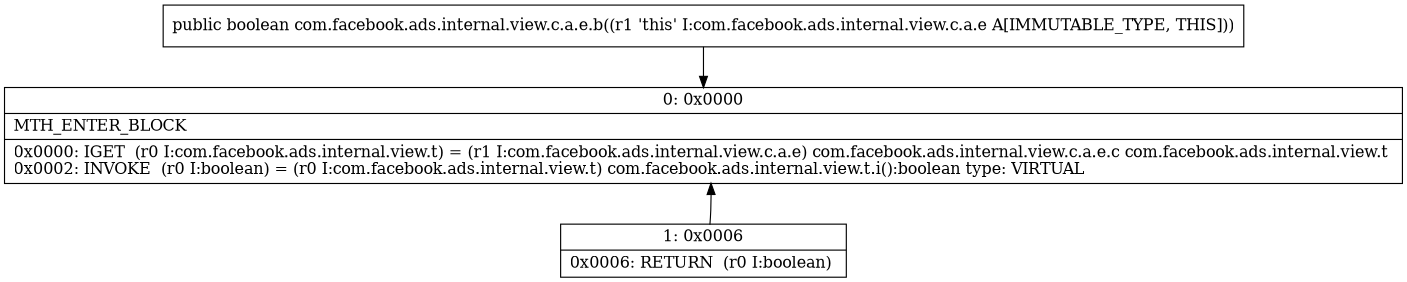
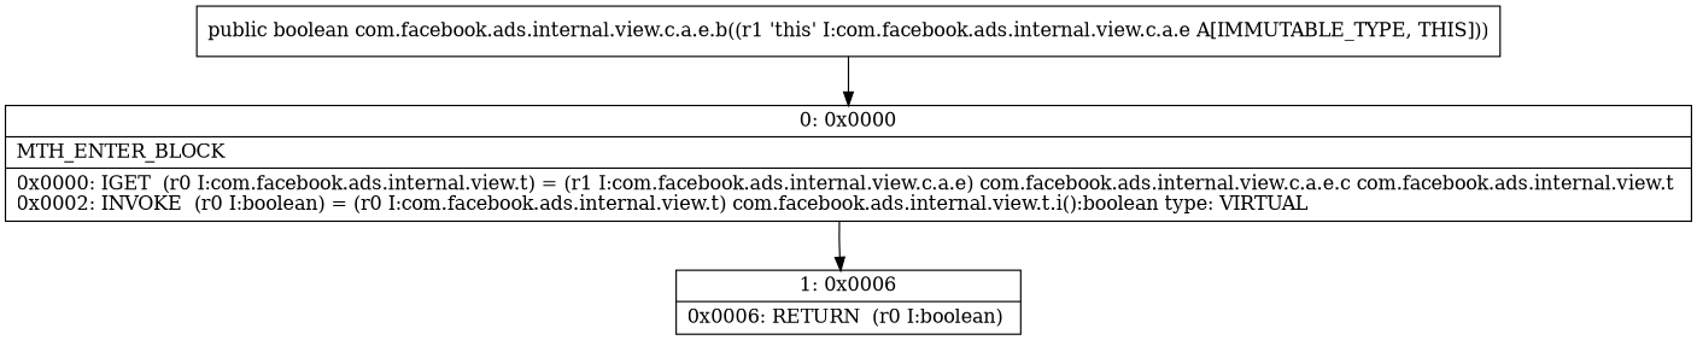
  digraph {
    node [shape=record]
    n1 [label="{0\:\ 0x0000|MTH_ENTER_BLOCK\l|0x0000: IGET  (r0 I:com.facebook.ads.internal.view.t) = (r1 I:com.facebook.ads.internal.view.c.a.e) com.facebook.ads.internal.view.c.a.e.c com.facebook.ads.internal.view.t \l0x0002: INVOKE  (r0 I:boolean) = (r0 I:com.facebook.ads.internal.view.t) com.facebook.ads.internal.view.t.i():boolean type: VIRTUAL \l}"]
    n2 [label="{1\:\ 0x0006|0x0006: RETURN  (r0 I:boolean) \l}"]
    n3 [label="{public boolean com.facebook.ads.internal.view.c.a.e.b((r1 'this' I:com.facebook.ads.internal.view.c.a.e A[IMMUTABLE_TYPE, THIS])) }"]
-   n2 -> n1
+   n1 -> n2
    n3 -> n1
  }
